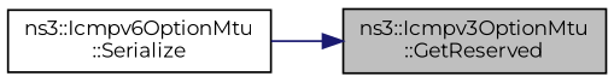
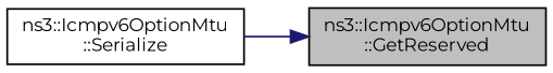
  digraph {
    rankdir=RL
    fontname=Montserrat
    node [color=black fontname=Montserrat fontsize=10 shape=record style=filled]
-   n1 [fillcolor=grey75 fontcolor=black height=0.2 label="ns3::Icmpv3OptionMtu\l::GetReserved" width=0.4]
+   n1 [fillcolor=grey75 fontcolor=black height=0.2 label="ns3::Icmpv6OptionMtu\l::GetReserved" width=0.4]
    n2 [fillcolor=white height=0.2 label="ns3::Icmpv6OptionMtu\l::Serialize" width=0.4]
    n1 -> n2 [color=midnightblue dir=back fontname=Montserrat fontsize=10 labelfontname=Helvetica labelfontsize=10 style=solid]
  }
